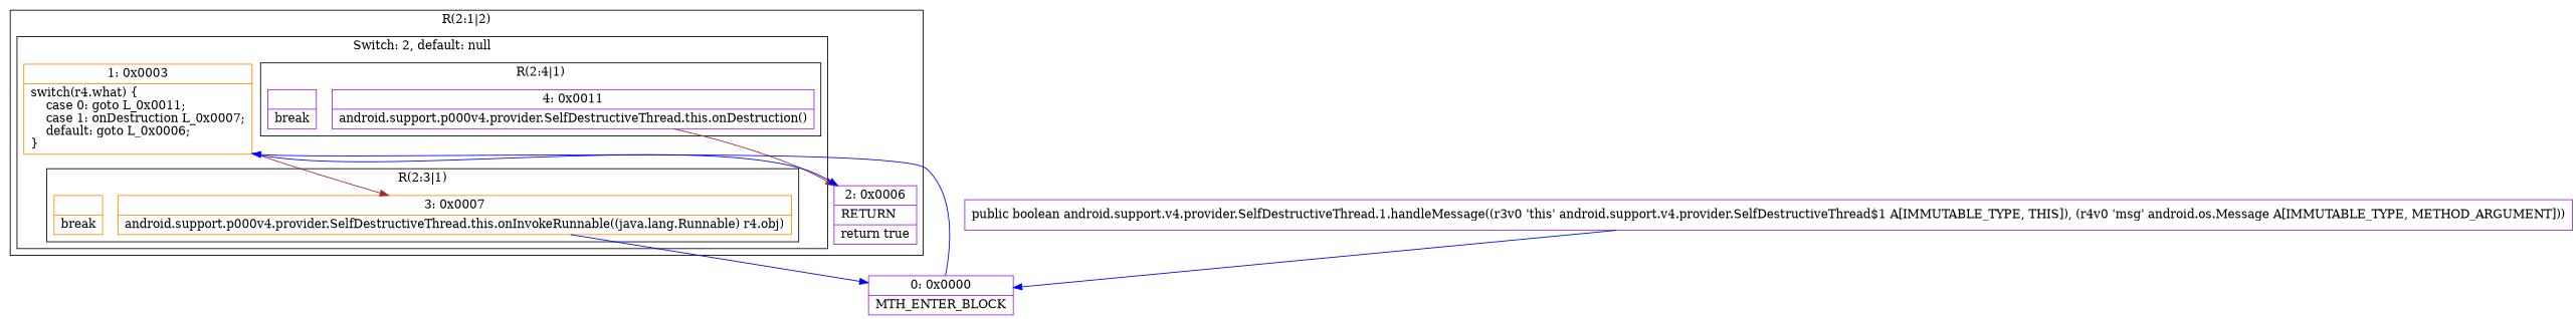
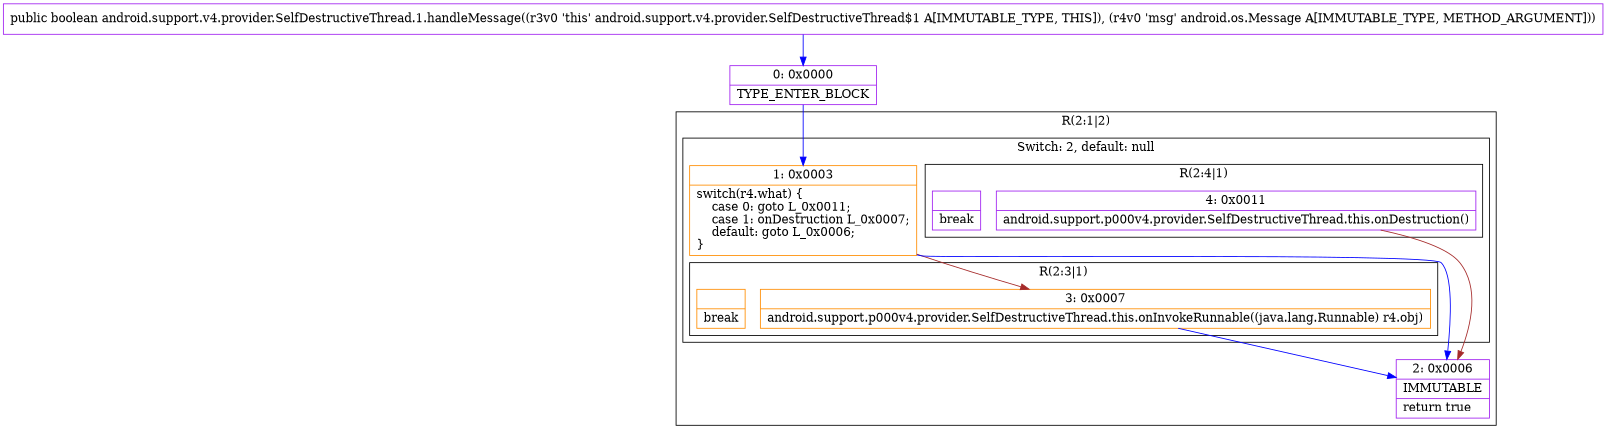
  digraph {
    node [color=purple shape=record]
    edge [color=blue]
    n1 [label="{4\:\ 0x0011|android.support.p000v4.provider.SelfDestructiveThread.this.onDestruction()\l}"]
    n2 [label="{|break\l}"]
    n3 [color=darkorange label="{3\:\ 0x0007|android.support.p000v4.provider.SelfDestructiveThread.this.onInvokeRunnable((java.lang.Runnable) r4.obj)\l}"]
    n4 [color=darkorange label="{|break\l}"]
    n5 [color=darkorange label="{1\:\ 0x0003|switch(r4.what) \{\l    case 0: goto L_0x0011;\l    case 1: onDestruction L_0x0007;\l    default: goto L_0x0006;\l\}\l}"]
-   n6 [label="{2\:\ 0x0006|RETURN\l|return true\l}"]
-   n7 [label="{0\:\ 0x0000|MTH_ENTER_BLOCK\l}"]
+   n6 [label="{2\:\ 0x0006|IMMUTABLE\l|return true\l}"]
+   n7 [label="{0\:\ 0x0000|TYPE_ENTER_BLOCK\l}"]
    n8 [label="{public boolean android.support.v4.provider.SelfDestructiveThread.1.handleMessage((r3v0 'this' android.support.v4.provider.SelfDestructiveThread$1 A[IMMUTABLE_TYPE, THIS]), (r4v0 'msg' android.os.Message A[IMMUTABLE_TYPE, METHOD_ARGUMENT])) }"]
    subgraph cluster_1 {
      label="R(2:1|2)"
      n6
      subgraph cluster_2 {
        label="Switch: 2, default: null"
        n5
        subgraph cluster_3 {
          label="R(2:4|1)"
          n1
          n2
        }
        subgraph cluster_4 {
          label="R(2:3|1)"
          n3
          n4
        }
      }
    }
    n1 -> n6 [color=brown]
-   n3 -> n7
+   n3 -> n6
    n5 -> n3 [color=brown]
    n5 -> n6
    n7 -> n5
    n8 -> n7
  }
